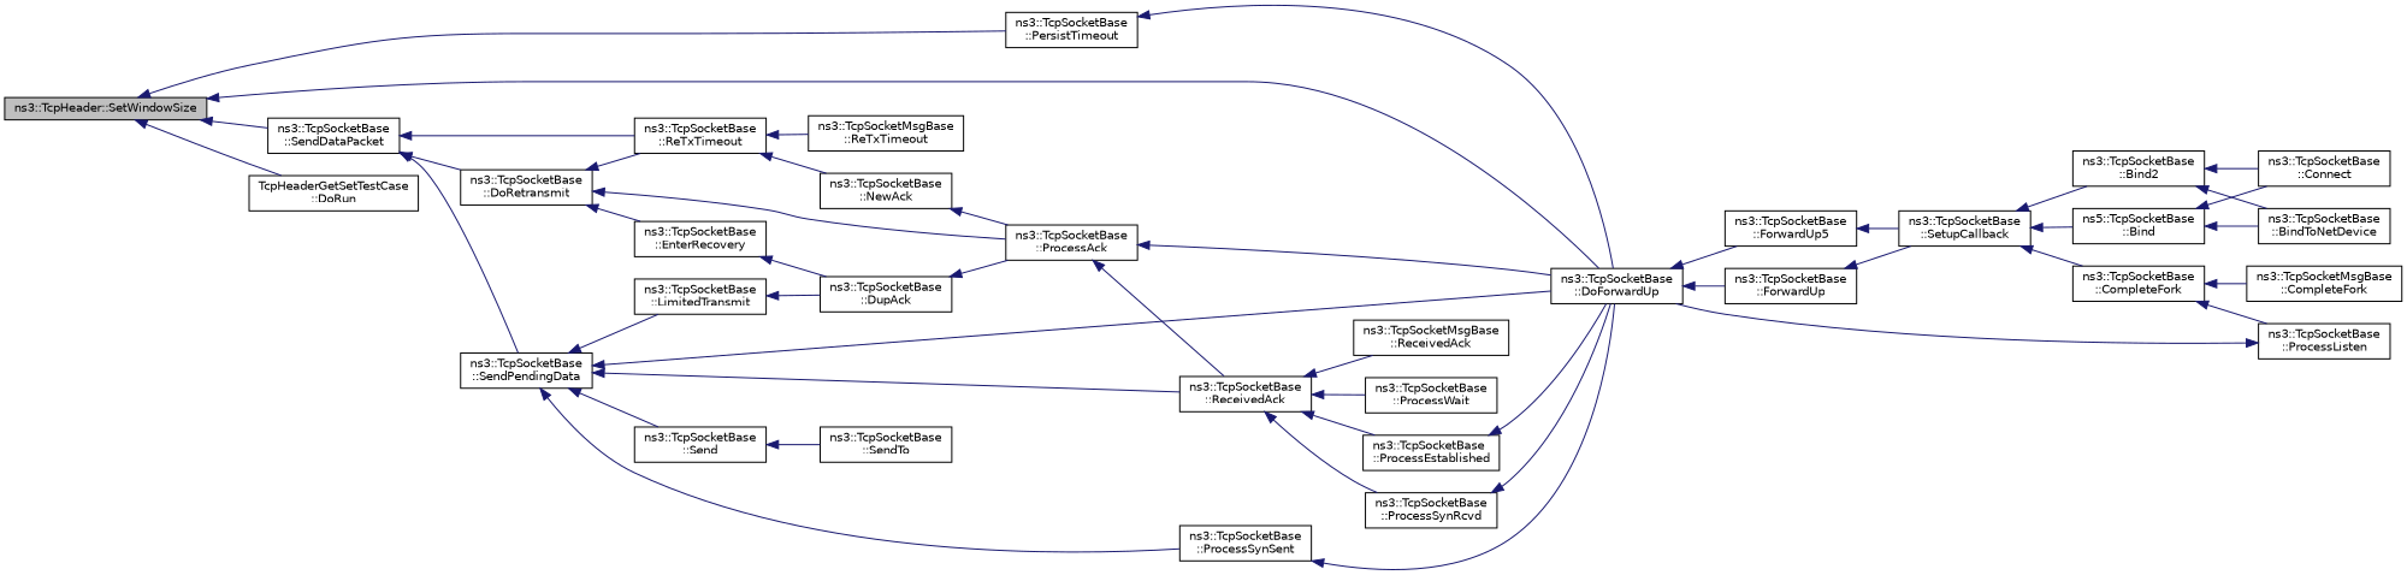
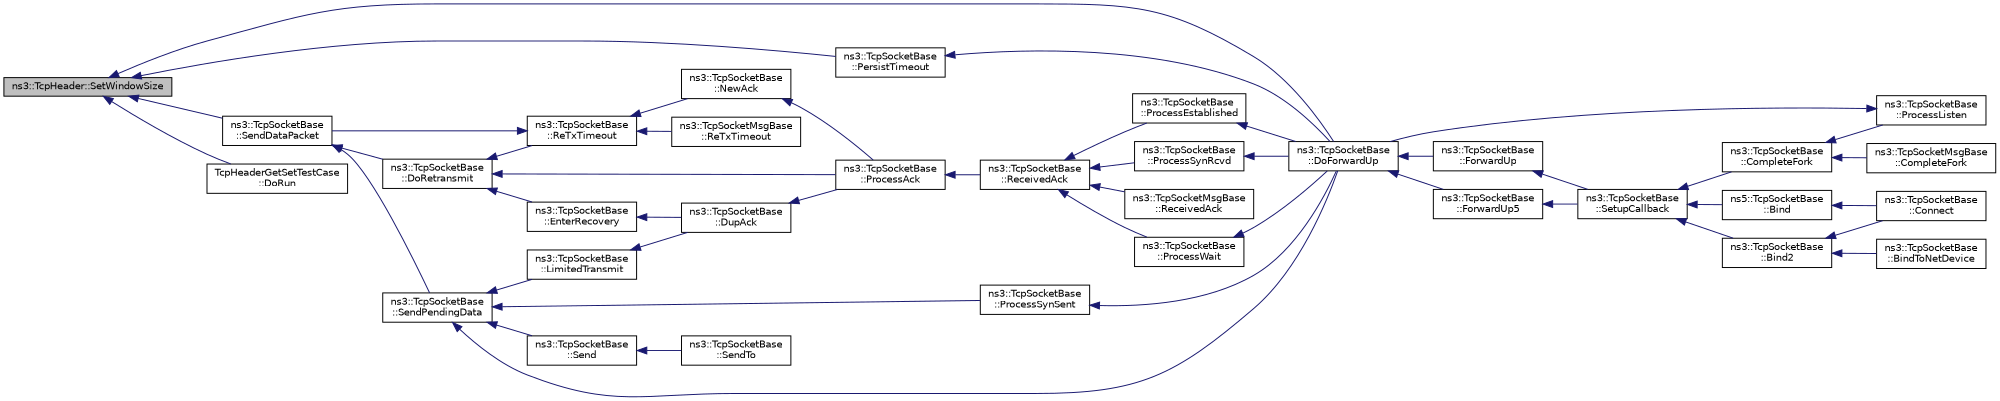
  digraph {
    rankdir=LR
    node [color=black fillcolor=white fontname=Helvetica fontsize=10 shape=record style=filled]
    edge [color=midnightblue dir=back fontname=Helvetica fontsize=10 labelfontname=Helvetica labelfontsize=10 style=solid]
    n1 [fillcolor=grey75 fontcolor=black height=0.2 label="ns3::TcpHeader::SetWindowSize" width=0.4]
    n2 [height=0.2 label="ns3::TcpSocketBase\l::DoForwardUp" width=0.4]
    n3 [height=0.2 label="ns3::TcpSocketBase\l::SendDataPacket" width=0.4]
    n4 [height=0.2 label="ns3::TcpSocketBase\l::PersistTimeout" width=0.4]
    n5 [height=0.2 label="TcpHeaderGetSetTestCase\l::DoRun" width=0.4]
    n6 [height=0.2 label="ns3::TcpSocketBase\l::ForwardUp" width=0.4]
    n7 [height=0.2 label="ns3::TcpSocketBase\l::ForwardUp5" width=0.4]
    n8 [height=0.2 label="ns3::TcpSocketBase\l::SendPendingData" width=0.4]
    n9 [height=0.2 label="ns3::TcpSocketBase\l::DoRetransmit" width=0.4]
    n10 [height=0.2 label="ns3::TcpSocketBase\l::SetupCallback" width=0.4]
    n11 [height=0.2 label="ns5::TcpSocketBase\l::Bind" width=0.4]
    n12 [height=0.2 label="ns3::TcpSocketBase\l::Bind2" width=0.4]
    n13 [height=0.2 label="ns3::TcpSocketBase\l::CompleteFork" width=0.4]
    n14 [height=0.2 label="ns3::TcpSocketBase\l::Connect" width=0.4]
    n15 [height=0.2 label="ns3::TcpSocketBase\l::BindToNetDevice" width=0.4]
    n16 [height=0.2 label="ns3::TcpSocketBase\l::ProcessListen" width=0.4]
    n17 [height=0.2 label="ns3::TcpSocketMsgBase\l::CompleteFork" width=0.4]
    n18 [height=0.2 label="ns3::TcpSocketBase\l::Send" width=0.4]
    n19 [height=0.2 label="ns3::TcpSocketBase\l::LimitedTransmit" width=0.4]
    n20 [height=0.2 label="ns3::TcpSocketBase\l::ReceivedAck" width=0.4]
    n21 [height=0.2 label="ns3::TcpSocketBase\l::ProcessSynSent" width=0.4]
    n22 [height=0.2 label="ns3::TcpSocketBase\l::ProcessAck" width=0.4]
    n23 [height=0.2 label="ns3::TcpSocketBase\l::EnterRecovery" width=0.4]
    n24 [height=0.2 label="ns3::TcpSocketBase\l::ReTxTimeout" width=0.4]
    n25 [height=0.2 label="ns3::TcpSocketBase\l::SendTo" width=0.4]
    n26 [height=0.2 label="ns3::TcpSocketBase\l::DupAck" width=0.4]
    n27 [height=0.2 label="ns3::TcpSocketBase\l::ProcessEstablished" width=0.4]
    n28 [height=0.2 label="ns3::TcpSocketBase\l::ProcessSynRcvd" width=0.4]
    n29 [height=0.2 label="ns3::TcpSocketBase\l::ProcessWait" width=0.4]
    n30 [height=0.2 label="ns3::TcpSocketMsgBase\l::ReceivedAck" width=0.4]
    n31 [height=0.2 label="ns3::TcpSocketBase\l::NewAck" width=0.4]
    n32 [height=0.2 label="ns3::TcpSocketMsgBase\l::ReTxTimeout" width=0.4]
    n1 -> n2
    n1 -> n3
    n1 -> n4
    n1 -> n5
    n2 -> n6
    n2 -> n7
    n3 -> n8
    n3 -> n9
    n4 -> n2
    n6 -> n10
    n7 -> n10
    n8 -> n2
    n8 -> n18
    n8 -> n19
-   n8 -> n20
    n8 -> n21
    n9 -> n22
    n9 -> n23
    n9 -> n24
    n10 -> n11
    n10 -> n12
    n10 -> n13
    n11 -> n14
-   n11 -> n15
    n12 -> n14
    n12 -> n15
    n13 -> n16
    n13 -> n17
    n16 -> n2
    n18 -> n25
    n19 -> n26
    n20 -> n27
    n20 -> n28
    n20 -> n29
    n20 -> n30
    n21 -> n2
    n22 -> n20
    n23 -> n26
-   n3 -> n24
+   n24 -> n3
    n24 -> n31
    n24 -> n32
    n26 -> n22
    n27 -> n2
    n28 -> n2
-   n22 -> n2
+   n29 -> n2
    n31 -> n22
  }
